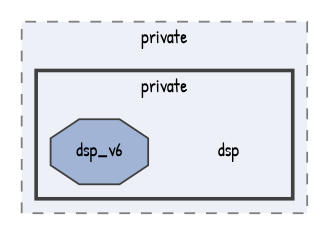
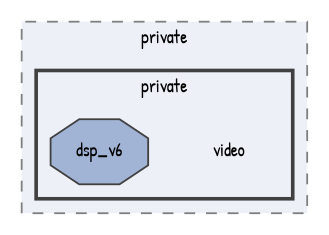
  digraph {
    compound=true
    fontname="Patrick Hand"
    node [fontname="Patrick Hand" fontsize=10]
-   n1 [label=dsp shape=plaintext]
+   n1 [label=video shape=plaintext]
    n2 [color=grey25 fillcolor="#a2b4d6" label=dsp_v6 shape=octagon style="filled,"]
    subgraph cluster_1 {
      bgcolor="#edf0f7"
      fontsize=10
      label=private
      pencolor=grey50
      style="filled,dashed,"
      subgraph cluster_2 {
        bgcolor="#edf0f7"
        fontsize=10
        pencolor=grey25
        style="filled,bold,"
        n1
        n2
      }
    }
  }
